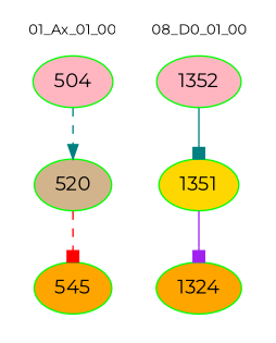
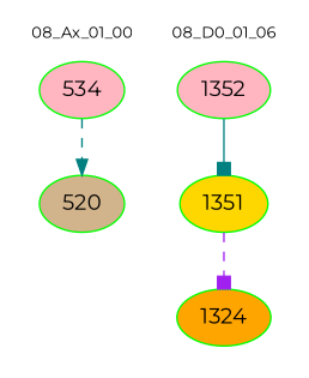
  digraph {
    fontname=Montserrat
    node [color=green fillcolor=lightpink fontname=Montserrat style=filled]
    edge [arrowhead=box color=teal fontname=Montserrat style=dashed]
-   n1 [label=504]
+   n1 [label=534]
    n2 [fillcolor=tan label=520]
-   n3 [fillcolor=orange label=545]
    n4 [label=1352]
    n5 [fillcolor=gold label=1351]
    n6 [fillcolor=orange label=1324]
    subgraph cluster_1 {
      color=white
      fontsize=10
-     label="01_Ax_01_00"
+     label="08_Ax_01_00"
      n1
      n2
-     n3
    }
    subgraph cluster_2 {
      color=white
      fontsize=10
-     label="08_D0_01_00"
+     label="08_D0_01_06"
      n4
      n5
      n6
    }
    n1 -> n2 [arrowhead=normal]
-   n2 -> n3 [color=red]
    n4 -> n5 [style=solid]
-   n5 -> n6 [color=purple style=solid]
+   n5 -> n6 [color=purple]
  }
